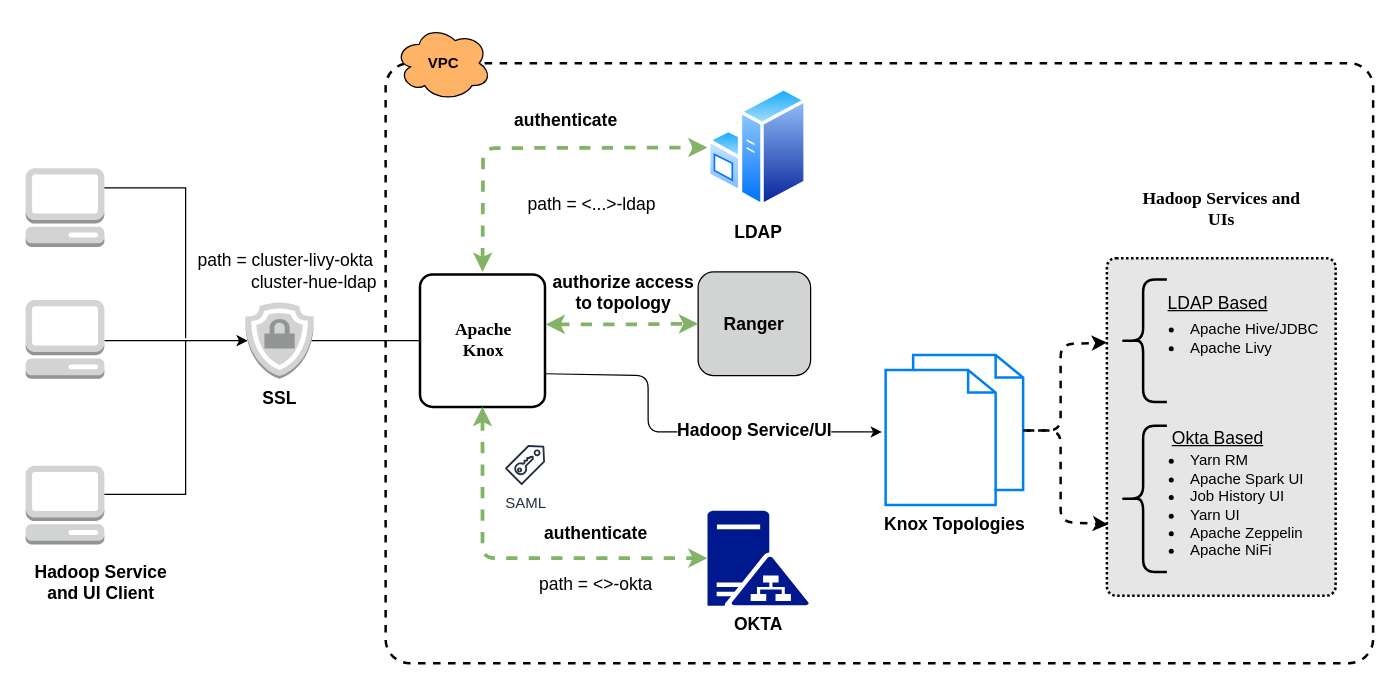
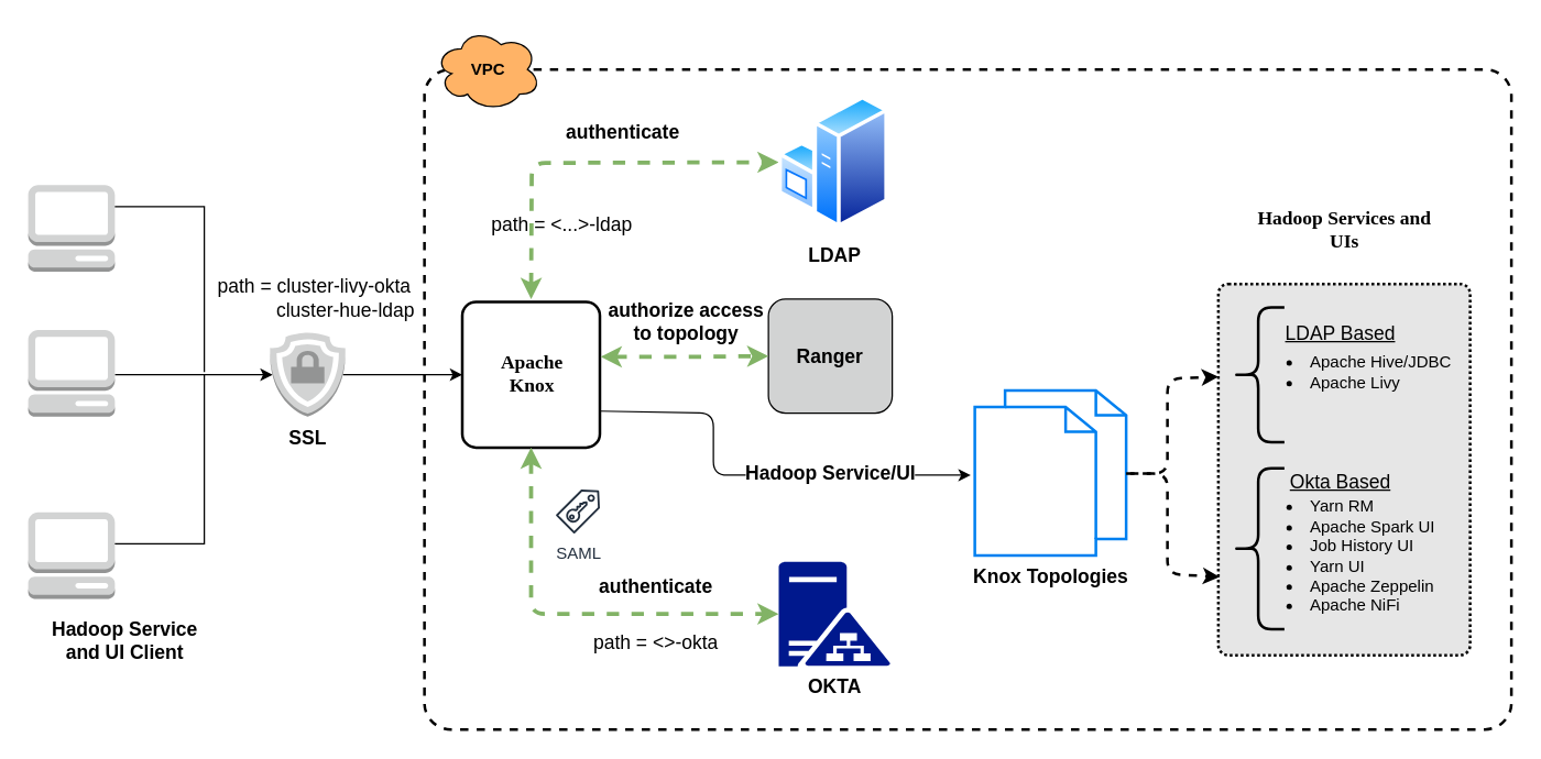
  <mxCell id="0" />
  <mxCell id="1" parent="0" />
  <mxCell id="2" value="" style="rounded=1;arcSize=4;dashed=1;strokeColor=#000000;fillColor=none;gradientColor=none;strokeWidth=2;shadow=0;comic=0;fontFamily=Verdana;fontSize=12;fontColor=#000000;html=1;glass=0;" parent="1" vertex="1"><mxGeometry x="308" y="50" width="790" height="480" as="geometry" /></mxCell>
  <mxCell id="3" value="Knox Topologies" style="html=1;verticalLabelPosition=bottom;align=center;labelBackgroundColor=#ffffff;verticalAlign=top;strokeWidth=2;strokeColor=#0080F0;fillColor=#ffffff;shadow=0;dashed=0;shape=mxgraph.ios7.icons.documents;rounded=1;glass=0;comic=0;fontSize=14;fontStyle=1" parent="1" vertex="1"><mxGeometry x="708" y="283.5" width="110" height="120" as="geometry" /></mxCell>
  <mxCell id="4" value="" style="rounded=1;arcSize=4;dashed=1;strokeColor=#000000;fillColor=#E6E6E6;gradientColor=none;strokeWidth=2;shadow=0;comic=0;fontFamily=Verdana;fontSize=12;fontColor=#000000;html=1;glass=0;dashPattern=1 1;" parent="1" vertex="1"><mxGeometry x="885" y="206" width="183" height="270" as="geometry" /></mxCell>
  <mxCell id="5" value="" style="dashed=0;html=1;shape=mxgraph.aws3.management_console;fillColor=#D2D3D3;gradientColor=none;rounded=1;shadow=0;comic=0;strokeColor=#E6E6E6;strokeWidth=6;fontFamily=Verdana;fontSize=12;fontColor=#000000;" parent="1" vertex="1"><mxGeometry x="20" y="134" width="63" height="63" as="geometry" /></mxCell>
  <mxCell id="6" style="edgeStyle=orthogonalEdgeStyle;rounded=0;html=1;labelBackgroundColor=none;strokeWidth=1;fontFamily=Verdana;fontSize=12;entryX=0.04;entryY=0.5;entryDx=0;entryDy=0;entryPerimeter=0;" parent="1" source="7" target="10" edge="1"><mxGeometry relative="1" as="geometry"><Array as="points"><mxPoint x="118" y="272" /><mxPoint x="118" y="272" /></Array><mxPoint x="175.5" y="272" as="targetPoint" /></mxGeometry></mxCell>
  <mxCell id="7" value="" style="dashed=0;html=1;shape=mxgraph.aws3.management_console;fillColor=#D2D3D3;gradientColor=none;rounded=1;shadow=0;comic=0;strokeColor=#E6E6E6;strokeWidth=6;fontFamily=Verdana;fontSize=12;fontColor=#000000;" parent="1" vertex="1"><mxGeometry x="20" y="239.5" width="63" height="63" as="geometry" /></mxCell>
  <mxCell id="8" value="" style="dashed=0;html=1;shape=mxgraph.aws3.management_console;fillColor=#D2D3D3;gradientColor=none;rounded=1;shadow=0;comic=0;strokeColor=#E6E6E6;strokeWidth=6;fontFamily=Verdana;fontSize=12;fontColor=#000000;" parent="1" vertex="1"><mxGeometry x="20" y="372" width="63" height="63" as="geometry" /></mxCell>
- <mxCell id="9" value="Hadoop Service &lt;br&gt;and UI Client&lt;br style=&quot;font-size: 14px&quot;&gt;" style="text;html=1;resizable=0;points=[];autosize=1;align=center;verticalAlign=top;spacingTop=-4;fontStyle=1;fontSize=14;rounded=0;" parent="1" vertex="1"><mxGeometry x="20" y="446" width="120" height="40" as="geometry" /></mxCell>
+ <mxCell id="9" value="Hadoop Service &lt;br&gt;and UI Client&lt;br style=&quot;font-size: 14px&quot;&gt;" style="text;html=1;resizable=0;points=[];autosize=1;align=center;verticalAlign=top;spacingTop=-4;fontStyle=1;fontSize=14;rounded=0;" parent="1" vertex="1"><mxGeometry x="30" y="446" width="120" height="40" as="geometry" /></mxCell>
  <mxCell id="10" value="&lt;b&gt;SSL&lt;/b&gt;&lt;br&gt;" style="outlineConnect=0;dashed=0;verticalLabelPosition=bottom;verticalAlign=top;align=center;html=1;shape=mxgraph.aws3.ssl_padlock;fillColor=#D2D3D3;gradientColor=none;fontSize=14;" parent="1" vertex="1"><mxGeometry x="195.5" y="241.5" width="55" height="61" as="geometry" /></mxCell>
  <mxCell id="11" style="edgeStyle=orthogonalEdgeStyle;rounded=0;html=1;labelBackgroundColor=none;strokeWidth=1;fontFamily=Verdana;fontSize=12;endArrow=none;endFill=0;" parent="1" source="8" edge="1"><mxGeometry relative="1" as="geometry"><Array as="points"><mxPoint x="148" y="395" /><mxPoint x="148" y="272" /></Array><mxPoint x="83" y="404" as="sourcePoint" /><mxPoint x="148" y="272" as="targetPoint" /></mxGeometry></mxCell>
  <mxCell id="12" value="&lt;b style=&quot;font-size: 14px;&quot;&gt;Apache &lt;br style=&quot;font-size: 14px;&quot;&gt;Knox&lt;/b&gt;" style="rounded=1;arcSize=10;strokeColor=#000000;fillColor=none;gradientColor=none;strokeWidth=2;shadow=0;comic=0;fontFamily=Verdana;fontSize=14;fontColor=#000000;html=1;" parent="1" vertex="1"><mxGeometry x="335.5" y="219" width="100" height="106" as="geometry" /></mxCell>
- <mxCell id="13" value="" style="endArrow=none;html=1;fontSize=14;exitX=0.97;exitY=0.5;exitDx=0;exitDy=0;exitPerimeter=0;entryX=0;entryY=0.5;entryDx=0;entryDy=0;" parent="1" source="10" target="12" edge="1"><mxGeometry width="50" height="50" relative="1" as="geometry"><mxPoint x="246" y="298" as="sourcePoint" /><mxPoint x="296" y="248" as="targetPoint" /></mxGeometry></mxCell>
+ <mxCell id="13" value="" style="endArrow=classic;html=1;fontSize=14;exitX=0.97;exitY=0.5;exitDx=0;exitDy=0;exitPerimeter=0;entryX=0;entryY=0.5;entryDx=0;entryDy=0;" parent="1" source="10" target="12" edge="1"><mxGeometry width="50" height="50" relative="1" as="geometry"><mxPoint x="246" y="298" as="sourcePoint" /><mxPoint x="296" y="248" as="targetPoint" /></mxGeometry></mxCell>
  <mxCell id="14" value="" style="endArrow=classic;html=1;fontSize=14;entryX=0;entryY=0.5;entryDx=0;entryDy=0;dashed=1;strokeWidth=3;startArrow=classic;startFill=1;fillColor=#d5e8d4;strokeColor=#82b366;" parent="1" target="20" edge="1"><mxGeometry width="50" height="50" relative="1" as="geometry"><mxPoint x="385.5" y="217" as="sourcePoint" /><mxPoint x="565.5" y="169" as="targetPoint" /><Array as="points"><mxPoint x="386" y="118" /></Array></mxGeometry></mxCell>
  <mxCell id="15" value="authenticate" style="text;html=1;resizable=0;points=[];align=center;verticalAlign=middle;labelBackgroundColor=#ffffff;fontSize=14;fontStyle=1" parent="14" vertex="1" connectable="0"><mxGeometry x="0.009" relative="1" as="geometry"><mxPoint x="24" y="-22.5" as="offset" /></mxGeometry></mxCell>
  <mxCell id="16" value="path = cluster-livy-okta&lt;br&gt;&amp;nbsp; &amp;nbsp; &amp;nbsp; &amp;nbsp; &amp;nbsp; &amp;nbsp;cluster-hue-ldap&lt;br&gt;" style="text;html=1;resizable=0;points=[];autosize=1;align=left;verticalAlign=top;spacingTop=-4;fontSize=14;" parent="1" vertex="1"><mxGeometry x="155.5" y="197" width="160" height="40" as="geometry" /></mxCell>
- <mxCell id="17" value="path = &amp;lt;...&amp;gt;-ldap&lt;br&gt;" style="text;html=1;resizable=0;points=[];autosize=1;align=left;verticalAlign=top;spacingTop=-4;fontSize=14;" parent="1" vertex="1"><mxGeometry x="419.5" y="152" width="120" height="20" as="geometry" /></mxCell>
+ <mxCell id="17" value="path = &amp;lt;...&amp;gt;-ldap&lt;br&gt;" style="text;html=1;resizable=0;points=[];autosize=1;align=left;verticalAlign=top;spacingTop=-4;fontSize=14;" parent="1" vertex="1"><mxGeometry x="354.5" y="152" width="120" height="20" as="geometry" /></mxCell>
  <mxCell id="18" value="SAML" style="outlineConnect=0;fontColor=#232F3E;gradientColor=none;fillColor=#232F3E;strokeColor=none;dashed=0;verticalLabelPosition=bottom;verticalAlign=top;align=center;html=1;fontSize=12;fontStyle=0;aspect=fixed;pointerEvents=1;shape=mxgraph.aws4.saml_token;" parent="1" vertex="1"><mxGeometry x="403.5" y="355.5" width="32" height="32" as="geometry" /></mxCell>
  <mxCell id="19" value="&lt;b&gt;OKTA&lt;/b&gt;" style="pointerEvents=1;shadow=0;dashed=0;html=1;strokeColor=none;labelPosition=center;verticalLabelPosition=bottom;verticalAlign=top;align=center;shape=mxgraph.mscae.enterprise.ad_fs;fillColor=#00188D;fontSize=14;" parent="1" vertex="1"><mxGeometry x="565.5" y="408" width="81" height="76" as="geometry" /></mxCell>
  <mxCell id="20" value="&lt;b&gt;LDAP&lt;/b&gt;" style="aspect=fixed;perimeter=ellipsePerimeter;html=1;align=center;shadow=0;dashed=0;spacingTop=3;image;image=img/lib/active_directory/windows_server.svg;fontSize=14;" parent="1" vertex="1"><mxGeometry x="565.5" y="68.5" width="80" height="98" as="geometry" /></mxCell>
  <mxCell id="21" value="" style="endArrow=classic;html=1;fontSize=14;entryX=0;entryY=0.5;entryDx=0;entryDy=0;entryPerimeter=0;dashed=1;strokeWidth=3;startArrow=classic;startFill=1;fillColor=#d5e8d4;strokeColor=#82b366;exitX=0.5;exitY=1;exitDx=0;exitDy=0;" parent="1" source="12" target="19" edge="1"><mxGeometry width="50" height="50" relative="1" as="geometry"><mxPoint x="235" y="471" as="sourcePoint" /><mxPoint x="415" y="423" as="targetPoint" /><Array as="points"><mxPoint x="385.5" y="446" /></Array></mxGeometry></mxCell>
  <mxCell id="22" value="authenticate" style="text;html=1;resizable=0;points=[];align=center;verticalAlign=middle;labelBackgroundColor=#ffffff;fontSize=14;fontStyle=1" parent="21" vertex="1" connectable="0"><mxGeometry x="0.009" relative="1" as="geometry"><mxPoint x="59" y="-21" as="offset" /></mxGeometry></mxCell>
  <mxCell id="23" value="path = &amp;lt;&amp;gt;-okta" style="text;html=1;resizable=0;points=[];align=center;verticalAlign=middle;labelBackgroundColor=#ffffff;fontSize=14;" parent="21" vertex="1" connectable="0"><mxGeometry x="0.415" y="2" relative="1" as="geometry"><mxPoint x="-2" y="22" as="offset" /></mxGeometry></mxCell>
  <mxCell id="24" value="VPC" style="ellipse;shape=cloud;whiteSpace=wrap;html=1;rounded=0;align=center;fillColor=#FFB366;fontStyle=1" parent="1" vertex="1"><mxGeometry x="315.5" y="20" width="77" height="60" as="geometry" /></mxCell>
  <mxCell id="25" value="&lt;li&gt;&lt;span&gt;Apache Hive/JDBC&lt;/span&gt;&lt;br&gt;&lt;/li&gt;&lt;li&gt;Apache Livy&lt;/li&gt;" style="text;html=1;strokeColor=none;fillColor=none;align=left;verticalAlign=middle;whiteSpace=wrap;rounded=0;shadow=0;glass=0;comic=0;" parent="1" vertex="1"><mxGeometry x="933" y="241.5" width="135" height="56" as="geometry" /></mxCell>
  <mxCell id="26" value="&lt;li&gt;Yarn RM&lt;/li&gt;&lt;li&gt;Apache Spark UI&lt;/li&gt;&lt;li&gt;Job History UI&lt;/li&gt;&lt;li&gt;Yarn UI&lt;/li&gt;&lt;li&gt;Apache Zeppelin&lt;/li&gt;&lt;li&gt;Apache NiFi&lt;/li&gt;" style="text;html=1;strokeColor=none;fillColor=none;align=left;verticalAlign=middle;whiteSpace=wrap;rounded=0;shadow=0;glass=0;comic=0;" parent="1" vertex="1"><mxGeometry x="933" y="330" width="115" height="148" as="geometry" /></mxCell>
  <mxCell id="27" value="Ranger&lt;div style=&quot;text-align: center; font-size: 14px;&quot;&gt;&lt;/div&gt;" style="rounded=1;whiteSpace=wrap;html=1;shadow=0;glass=0;comic=0;strokeWidth=1;fillColor=#d2d3d3;align=center;fontStyle=1;fontSize=14;" parent="1" vertex="1"><mxGeometry x="558" y="217" width="90" height="83" as="geometry" /></mxCell>
  <mxCell id="28" value="" style="endArrow=classic;html=1;fontSize=14;entryX=0;entryY=0.5;entryDx=0;entryDy=0;dashed=1;strokeWidth=3;startArrow=classic;startFill=1;fillColor=#d5e8d4;strokeColor=#82b366;exitX=1.005;exitY=0.377;exitDx=0;exitDy=0;exitPerimeter=0;" parent="1" source="12" target="27" edge="1"><mxGeometry width="50" height="50" relative="1" as="geometry"><mxPoint x="419" y="296" as="sourcePoint" /><mxPoint x="599.5" y="216" as="targetPoint" /><Array as="points"><mxPoint x="498" y="259" /></Array></mxGeometry></mxCell>
  <mxCell id="29" value="authorize access &lt;br&gt;to topology" style="text;html=1;resizable=0;points=[];align=center;verticalAlign=middle;labelBackgroundColor=#ffffff;fontSize=14;fontStyle=1" parent="28" vertex="1" connectable="0"><mxGeometry x="0.009" relative="1" as="geometry"><mxPoint y="-27" as="offset" /></mxGeometry></mxCell>
  <mxCell id="30" style="edgeStyle=orthogonalEdgeStyle;rounded=0;html=1;labelBackgroundColor=none;strokeWidth=1;fontFamily=Verdana;fontSize=12;endArrow=none;endFill=0;exitX=1;exitY=0.25;exitDx=0;exitDy=0;exitPerimeter=0;" parent="1" source="5" edge="1"><mxGeometry relative="1" as="geometry"><Array as="points"><mxPoint x="148" y="188" /><mxPoint x="148" y="282" /></Array><mxPoint x="93" y="405" as="sourcePoint" /><mxPoint x="148" y="270" as="targetPoint" /></mxGeometry></mxCell>
  <mxCell id="31" value="" style="shape=curlyBracket;whiteSpace=wrap;html=1;rounded=1;shadow=0;glass=0;comic=0;strokeWidth=2;fillColor=#66FF66;fontSize=14;align=center;" parent="1" vertex="1"><mxGeometry x="895" y="223" width="38" height="98" as="geometry" /></mxCell>
  <mxCell id="32" value="" style="endArrow=classic;html=1;fontSize=14;exitX=1;exitY=0.75;exitDx=0;exitDy=0;entryX=-0.027;entryY=0.513;entryDx=0;entryDy=0;entryPerimeter=0;" parent="1" source="12" target="3" edge="1"><mxGeometry width="50" height="50" relative="1" as="geometry"><mxPoint x="530.5" y="343" as="sourcePoint" /><mxPoint x="585.5" y="343" as="targetPoint" /><Array as="points"><mxPoint x="518" y="300" /><mxPoint x="518" y="345" /></Array></mxGeometry></mxCell>
  <mxCell id="33" value="Hadoop Service/UI" style="text;html=1;resizable=0;points=[];align=center;verticalAlign=middle;labelBackgroundColor=#ffffff;fontSize=14;fontStyle=1" parent="32" vertex="1" connectable="0"><mxGeometry x="0.58" y="-1" relative="1" as="geometry"><mxPoint x="-36" y="-2.5" as="offset" /></mxGeometry></mxCell>
  <mxCell id="34" value="" style="endArrow=classic;html=1;fontSize=14;entryX=0;entryY=0.25;entryDx=0;entryDy=0;dashed=1;strokeWidth=2;" parent="1" source="3" target="4" edge="1"><mxGeometry width="50" height="50" relative="1" as="geometry"><mxPoint x="838" y="343" as="sourcePoint" /><mxPoint x="885" y="215" as="targetPoint" /><Array as="points"><mxPoint x="848" y="344" /><mxPoint x="848" y="275" /></Array></mxGeometry></mxCell>
  <mxCell id="35" value="" style="endArrow=classic;html=1;fontSize=14;entryX=0.005;entryY=0.789;entryDx=0;entryDy=0;exitX=1.027;exitY=0.504;exitDx=0;exitDy=0;exitPerimeter=0;entryPerimeter=0;dashed=1;strokeWidth=2;" parent="1" source="3" target="4" edge="1"><mxGeometry width="50" height="50" relative="1" as="geometry"><mxPoint x="848" y="340" as="sourcePoint" /><mxPoint x="968" y="150" as="targetPoint" /><Array as="points"><mxPoint x="848" y="344" /><mxPoint x="848" y="417" /></Array></mxGeometry></mxCell>
  <mxCell id="36" value="" style="shape=curlyBracket;whiteSpace=wrap;html=1;rounded=1;shadow=0;glass=0;comic=0;strokeWidth=2;fillColor=#66FF66;fontSize=14;align=center;" parent="1" vertex="1"><mxGeometry x="895" y="340" width="38" height="117" as="geometry" /></mxCell>
  <mxCell id="37" value="LDAP Based" style="text;html=1;strokeColor=none;fillColor=none;align=center;verticalAlign=middle;whiteSpace=wrap;rounded=0;shadow=0;glass=0;comic=0;fontSize=14;fontStyle=4" parent="1" vertex="1"><mxGeometry x="928" y="231.5" width="92" height="20" as="geometry" /></mxCell>
  <mxCell id="38" value="&lt;u&gt;Okta Based&lt;/u&gt;" style="text;html=1;strokeColor=none;fillColor=none;align=center;verticalAlign=middle;whiteSpace=wrap;rounded=0;shadow=0;glass=0;comic=0;fontSize=14;" parent="1" vertex="1"><mxGeometry x="927.5" y="340" width="92" height="20" as="geometry" /></mxCell>
  <mxCell id="39" value="Hadoop Services and UIs" style="text;html=1;strokeColor=none;fillColor=none;align=center;verticalAlign=middle;whiteSpace=wrap;rounded=0;fontSize=14;fontStyle=1;fontFamily=Verdana;" vertex="1" parent="1"><mxGeometry x="901.5" y="156.5" width="150" height="20" as="geometry" /></mxCell>
